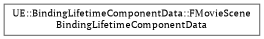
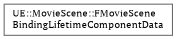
  digraph {
    rankdir=LR
    fontname="PT Serif"
-   n1 [color=grey40 fillcolor=white fontname="PT Serif" fontsize=10 height=0.2 label="UE::BindingLifetimeComponentData::FMovieScene\lBindingLifetimeComponentData" shape=box style=filled width=0.4]
+   n1 [color=grey40 fillcolor=white fontname="PT Serif" fontsize=10 height=0.2 label="UE::MovieScene::FMovieScene\lBindingLifetimeComponentData" shape=box style=filled width=0.4]
  }
